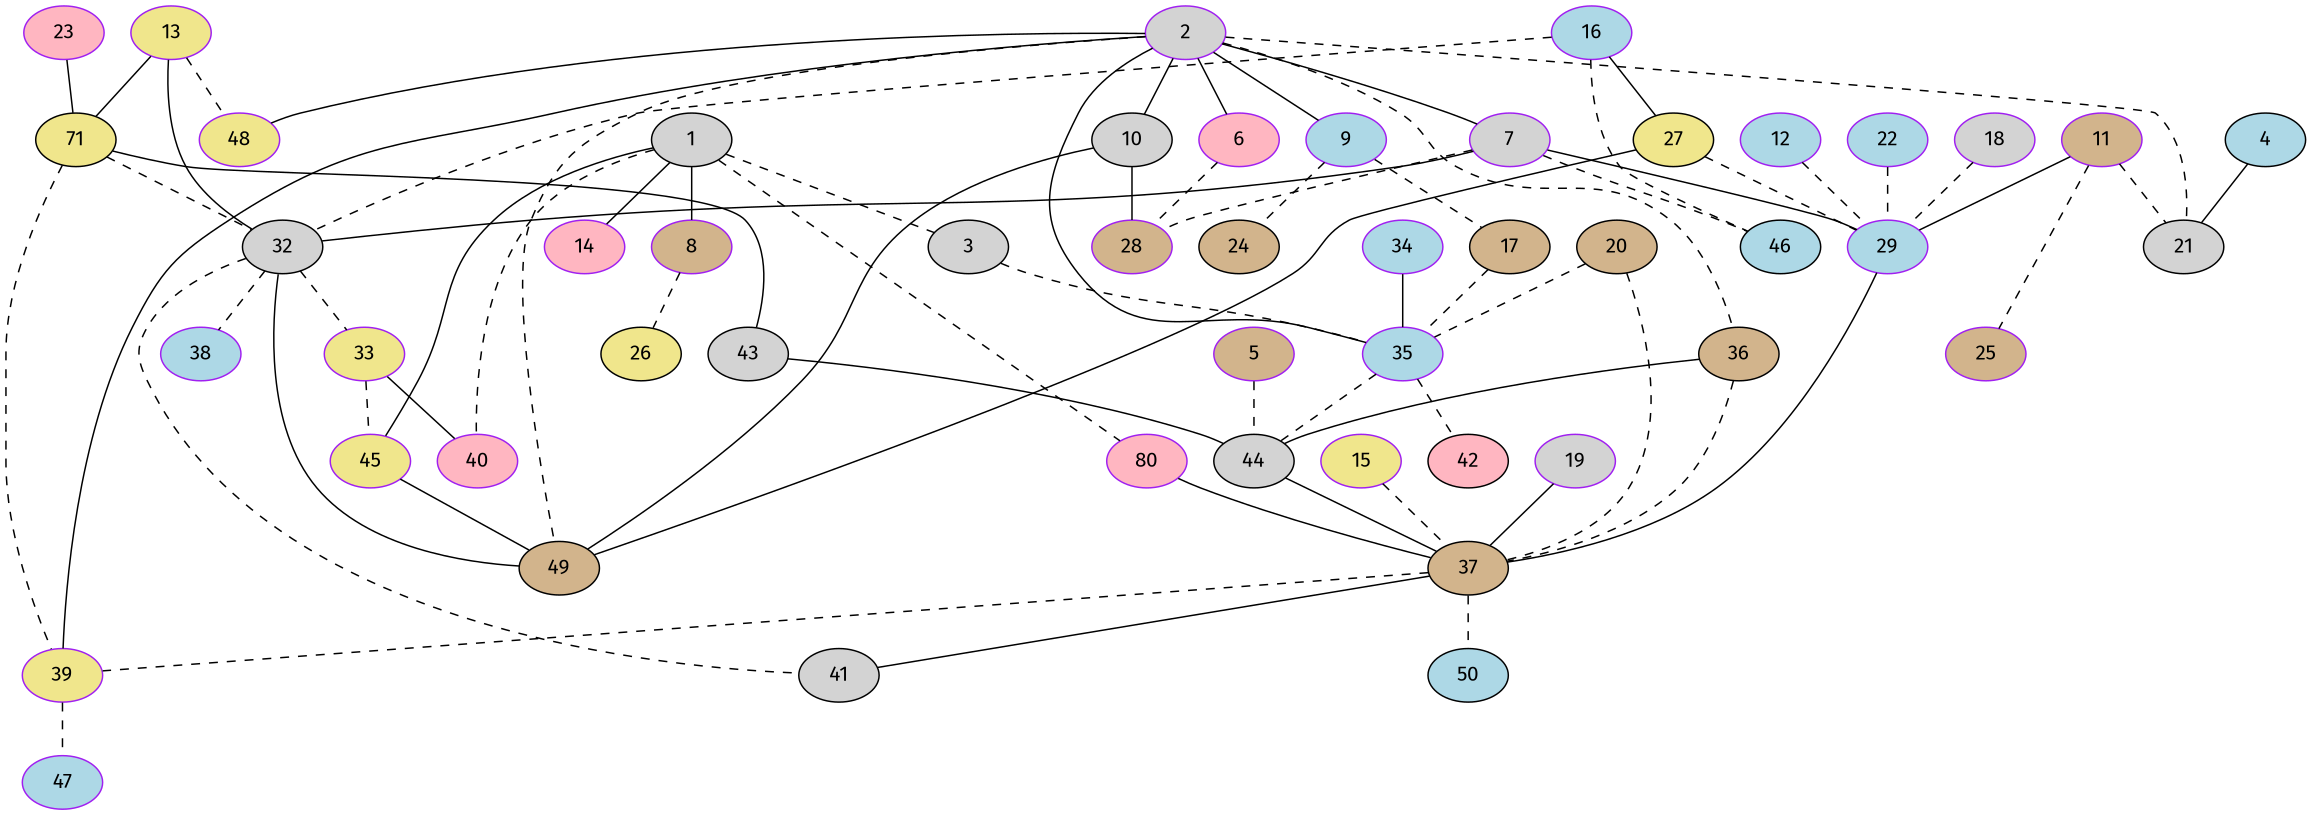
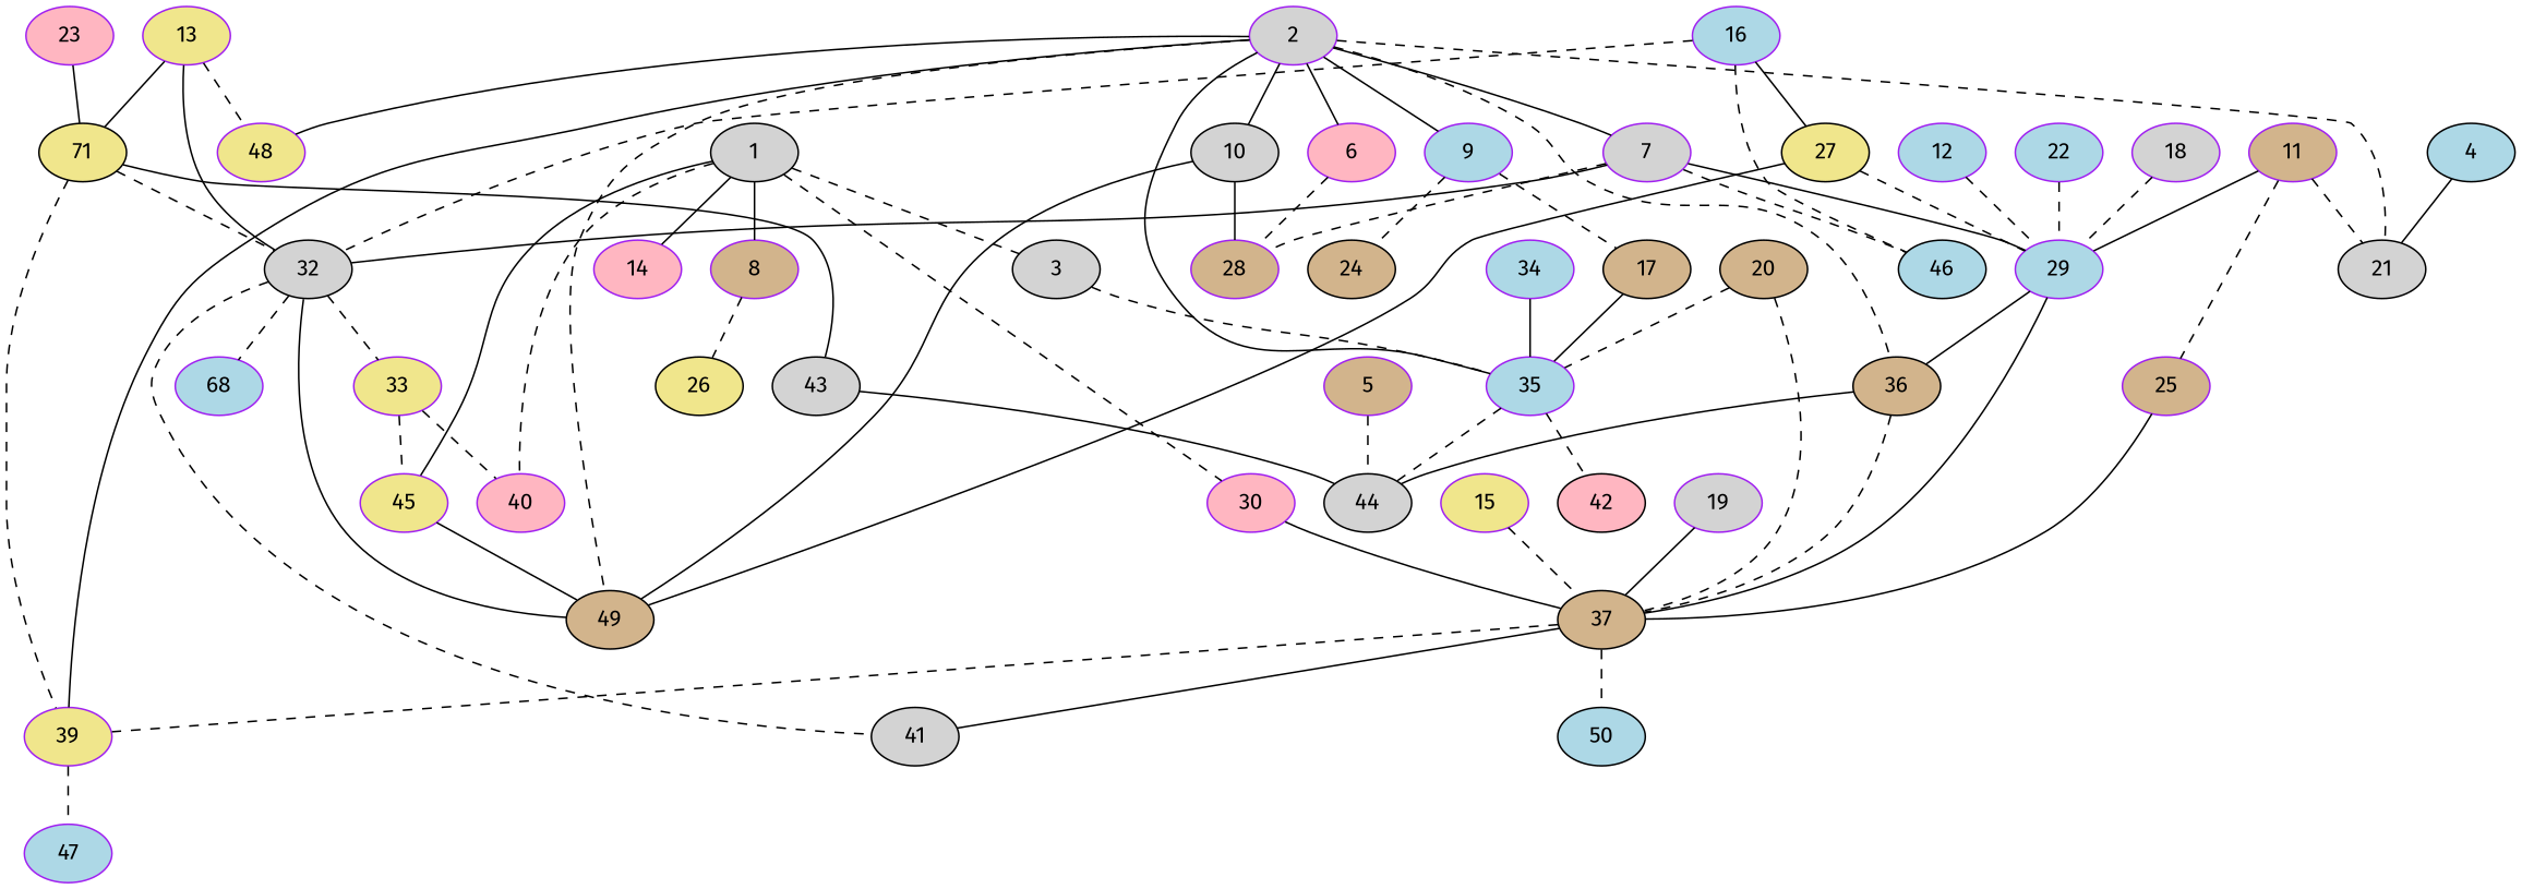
  graph {
    fontname="Fira Sans"
    node [color=purple fillcolor=lightgrey fontname="Fira Sans" style=filled]
    edge [fontname="Fira Sans" style=dashed weight=1.0]
    1 [color=black]
    3 [color=black]
    8 [fillcolor=tan]
    14 [fillcolor=lightpink]
-   30 [fillcolor=lightpink label=80]
+   30 [fillcolor=lightpink]
    40 [fillcolor=lightpink]
    45 [fillcolor=khaki]
    6 [fillcolor=lightpink]
    2
    7
    9 [fillcolor=lightblue]
    10 [color=black]
    21 [color=black]
    35 [fillcolor=lightblue]
    36 [color=black fillcolor=tan]
    39 [fillcolor=khaki]
    48 [fillcolor=khaki]
    49 [color=black fillcolor=tan]
    26 [color=black fillcolor=khaki]
    37 [color=black fillcolor=tan]
    28 [fillcolor=tan]
    29 [fillcolor=lightblue]
    32 [color=black]
    46 [color=black fillcolor=lightblue]
    17 [color=black fillcolor=tan]
    24 [color=black fillcolor=tan]
    44 [color=black]
    42 [color=black fillcolor=lightpink]
    47 [fillcolor=lightblue]
    4 [color=black fillcolor=lightblue]
    5 [fillcolor=tan]
    33 [fillcolor=khaki]
-   38 [fillcolor=lightblue]
+   38 [fillcolor=lightblue label=68]
    41 [color=black]
    11 [fillcolor=tan]
    25 [fillcolor=tan]
    12 [fillcolor=lightblue]
    13 [fillcolor=khaki]
    n39 [color=black fillcolor=khaki label=71]
    43 [color=black]
    50 [color=black fillcolor=lightblue]
    15 [fillcolor=khaki]
    16 [fillcolor=lightblue]
    27 [color=black fillcolor=khaki]
    18
    19
    20 [color=black fillcolor=tan]
    22 [fillcolor=lightblue]
    23 [fillcolor=lightpink]
    34 [fillcolor=lightblue]
    1 -- 3
    1 -- 8 [style=solid weight=2.0]
    1 -- 14 [style=solid]
    1 -- 30
    1 -- 40
    1 -- 45 [style=solid]
    3 -- 35
    8 -- 26
    30 -- 37 [style=solid]
    45 -- 49 [style=solid]
    6 -- 28
    2 -- 6 [style=solid]
    2 -- 7 [style=solid]
    2 -- 9 [style=solid]
    2 -- 10 [style=solid]
    2 -- 21
    2 -- 35 [style=solid]
    2 -- 36
    2 -- 39 [style=solid]
    2 -- 48 [style=solid]
    2 -- 49
    7 -- 28
    7 -- 29 [style=solid]
    7 -- 32 [style=solid weight=2.0]
    7 -- 46
    9 -- 17
    9 -- 24
    10 -- 49 [style=solid]
    10 -- 28 [style=solid]
    35 -- 44
    35 -- 42
    36 -- 37
    36 -- 44 [style=solid]
    39 -- 47
    37 -- 39
    37 -- 41 [style=solid]
    37 -- 50
+   29 -- 36 [style=solid]
    29 -- 37 [style=solid]
    32 -- 49 [style=solid]
    32 -- 33
    32 -- 38
    32 -- 41
-   17 -- 35
+   17 -- 35 [style=solid]
    4 -- 21 [style=solid]
    5 -- 44
-   33 -- 40 [style=solid]
+   33 -- 40
    33 -- 45
    11 -- 21
    11 -- 29 [style=solid]
    11 -- 25
-   44 -- 37 [style=solid]
+   25 -- 37 [style=solid]
    12 -- 29
    13 -- 48
    13 -- 32 [style=solid]
    13 -- n39 [style=solid]
    n39 -- 39
    n39 -- 32
    n39 -- 43 [style=solid]
    43 -- 44 [style=solid]
    15 -- 37
    16 -- 32
    16 -- 46
    16 -- 27 [style=solid]
    27 -- 49 [style=solid]
    27 -- 29
    18 -- 29
    19 -- 37 [style=solid]
    20 -- 35
    20 -- 37
    22 -- 29
    23 -- n39 [style=solid]
    34 -- 35 [style=solid]
  }
